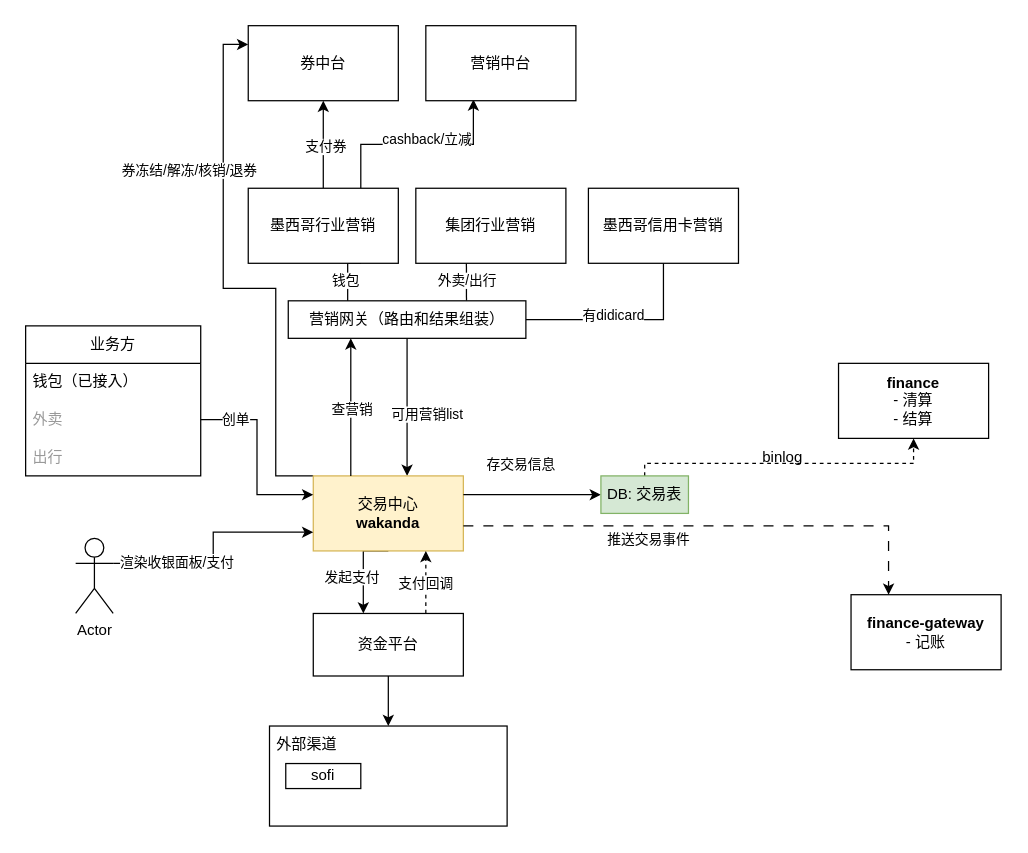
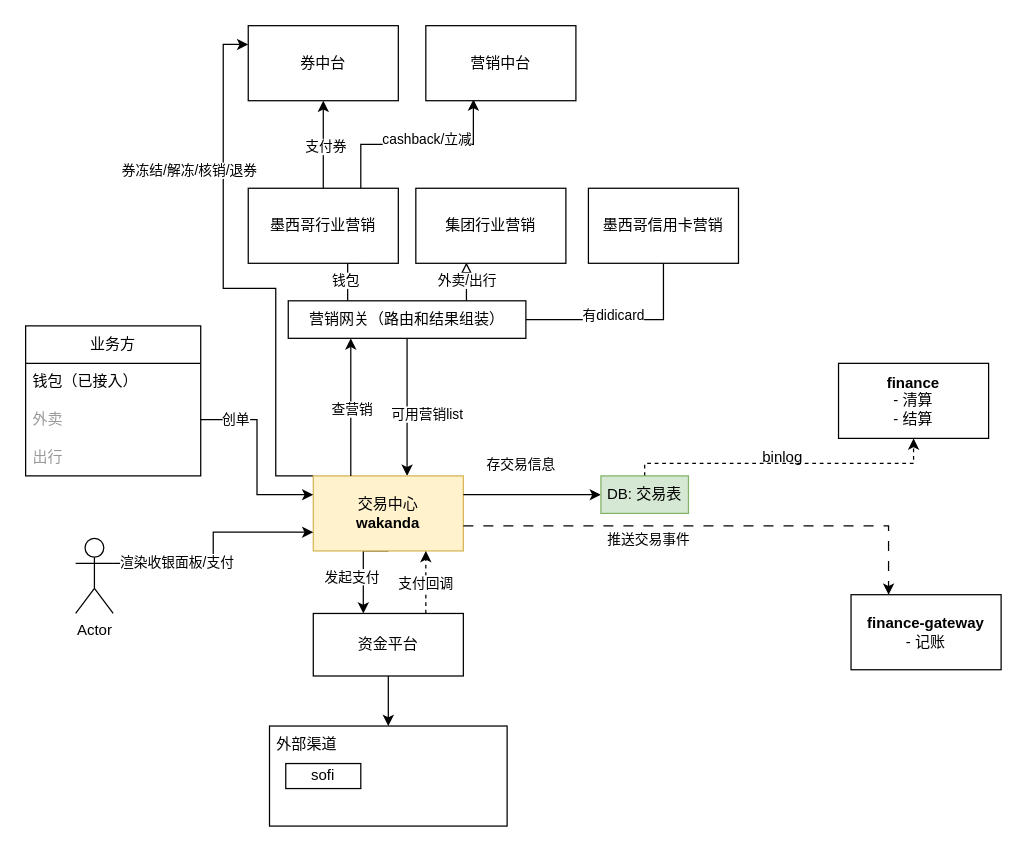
  <mxCell id="0" />
  <mxCell id="1" parent="0" />
  <mxCell id="2" style="edgeStyle=orthogonalEdgeStyle;rounded=0;orthogonalLoop=1;jettySize=auto;html=1;entryX=0.625;entryY=0;entryDx=0;entryDy=0;entryPerimeter=0;" parent="1" source="8" target="14" edge="1"><mxGeometry relative="1" as="geometry" /></mxCell>
  <mxCell id="3" value="可用营销list" style="edgeLabel;html=1;align=center;verticalAlign=middle;resizable=0;points=[];" parent="2" vertex="1" connectable="0"><mxGeometry x="-0.069" relative="1" as="geometry"><mxPoint x="15" y="9" as="offset" /></mxGeometry></mxCell>
- <mxCell id="4" style="edgeStyle=orthogonalEdgeStyle;rounded=0;orthogonalLoop=1;jettySize=auto;html=1;exitX=0.75;exitY=0;exitDx=0;exitDy=0;entryX=0.337;entryY=0.989;entryDx=0;entryDy=0;entryPerimeter=0;strokeColor=default;endArrow=none;endFill=0;" parent="1" source="8" target="42" edge="1"><mxGeometry relative="1" as="geometry" /></mxCell>
+ <mxCell id="4" style="edgeStyle=orthogonalEdgeStyle;rounded=0;orthogonalLoop=1;jettySize=auto;html=1;exitX=0.75;exitY=0;exitDx=0;exitDy=0;entryX=0.337;entryY=0.989;entryDx=0;entryDy=0;entryPerimeter=0;strokeColor=default;endArrow=block;endFill=0;" parent="1" source="8" target="42" edge="1"><mxGeometry relative="1" as="geometry" /></mxCell>
  <mxCell id="5" value="外卖/出行" style="edgeLabel;html=1;align=center;verticalAlign=middle;resizable=0;points=[];" parent="4" vertex="1" connectable="0"><mxGeometry x="0.078" relative="1" as="geometry"><mxPoint as="offset" /></mxGeometry></mxCell>
  <mxCell id="6" style="edgeStyle=orthogonalEdgeStyle;rounded=0;orthogonalLoop=1;jettySize=auto;html=1;exitX=1;exitY=0.5;exitDx=0;exitDy=0;endArrow=none;endFill=0;" parent="1" source="8" target="50" edge="1"><mxGeometry relative="1" as="geometry" /></mxCell>
  <mxCell id="7" value="有didicard" style="edgeLabel;html=1;align=center;verticalAlign=middle;resizable=0;points=[];" parent="6" vertex="1" connectable="0"><mxGeometry x="-0.11" y="4" relative="1" as="geometry"><mxPoint as="offset" /></mxGeometry></mxCell>
  <mxCell id="8" value="营销网关（路由和结果组装）" style="rounded=0;whiteSpace=wrap;html=1;" parent="1" vertex="1"><mxGeometry x="230" y="240" width="190" height="30" as="geometry" /></mxCell>
  <mxCell id="9" value="&lt;b&gt;finance&lt;/b&gt;&lt;br&gt;- 清算&lt;br&gt;- 结算" style="rounded=0;whiteSpace=wrap;html=1;" parent="1" vertex="1"><mxGeometry x="670" y="290" width="120" height="60" as="geometry" /></mxCell>
  <mxCell id="10" style="edgeStyle=orthogonalEdgeStyle;rounded=0;orthogonalLoop=1;jettySize=auto;html=1;exitX=0.5;exitY=1;exitDx=0;exitDy=0;" parent="1" source="14" target="46" edge="1"><mxGeometry relative="1" as="geometry"><Array as="points"><mxPoint x="290" y="440" /></Array></mxGeometry></mxCell>
  <mxCell id="11" value="发起支付" style="edgeLabel;html=1;align=center;verticalAlign=middle;resizable=0;points=[];" parent="10" vertex="1" connectable="0"><mxGeometry x="-0.44" y="2" relative="1" as="geometry"><mxPoint x="-12" y="20" as="offset" /></mxGeometry></mxCell>
  <mxCell id="12" style="edgeStyle=orthogonalEdgeStyle;rounded=0;orthogonalLoop=1;jettySize=auto;html=1;exitX=0;exitY=0;exitDx=0;exitDy=0;entryX=0;entryY=0.25;entryDx=0;entryDy=0;" parent="1" source="14" target="25" edge="1"><mxGeometry relative="1" as="geometry"><Array as="points"><mxPoint x="220" y="380" /><mxPoint x="220" y="230" /><mxPoint x="178" y="230" /><mxPoint x="178" y="35" /></Array></mxGeometry></mxCell>
  <mxCell id="13" value="券冻结/解冻/核销/退券" style="edgeLabel;html=1;align=center;verticalAlign=middle;resizable=0;points=[];" parent="12" vertex="1" connectable="0"><mxGeometry x="0.451" y="3" relative="1" as="geometry"><mxPoint x="-25" as="offset" /></mxGeometry></mxCell>
  <mxCell id="14" value="交易中心&lt;br&gt;&lt;b&gt;wakanda&lt;/b&gt;" style="rounded=0;whiteSpace=wrap;html=1;fillColor=#fff2cc;strokeColor=#d6b656;" parent="1" vertex="1"><mxGeometry x="250" y="380" width="120" height="60" as="geometry" /></mxCell>
  <mxCell id="15" value="&lt;div&gt;&lt;b&gt;finance-gateway&lt;/b&gt;&lt;/div&gt;&lt;div&gt;&lt;span style=&quot;background-color: initial;&quot;&gt;- 记账&lt;/span&gt;&lt;/div&gt;&lt;div&gt;&lt;/div&gt;&lt;div&gt;&lt;/div&gt;" style="rounded=0;whiteSpace=wrap;html=1;" parent="1" vertex="1"><mxGeometry x="680" y="475" width="120" height="60" as="geometry" /></mxCell>
  <mxCell id="16" value="" style="endArrow=classic;html=1;rounded=0;exitX=0.25;exitY=0;exitDx=0;exitDy=0;" parent="1" source="14" edge="1"><mxGeometry width="50" height="50" relative="1" as="geometry"><mxPoint x="390" y="450" as="sourcePoint" /><mxPoint x="280" y="270" as="targetPoint" /></mxGeometry></mxCell>
  <mxCell id="17" value="查营销" style="edgeLabel;html=1;align=center;verticalAlign=middle;resizable=0;points=[];" parent="16" vertex="1" connectable="0"><mxGeometry x="-0.019" relative="1" as="geometry"><mxPoint as="offset" /></mxGeometry></mxCell>
  <mxCell id="18" value="" style="endArrow=classic;html=1;rounded=0;entryX=0.25;entryY=0;entryDx=0;entryDy=0;dashed=1;dashPattern=8 8;" parent="1" target="15" edge="1"><mxGeometry width="50" height="50" relative="1" as="geometry"><mxPoint x="370" y="420" as="sourcePoint" /><mxPoint x="660" y="475" as="targetPoint" /><Array as="points"><mxPoint x="710" y="420" /></Array></mxGeometry></mxCell>
  <mxCell id="19" value="推送交易事件" style="edgeLabel;html=1;align=center;verticalAlign=middle;resizable=0;points=[];" parent="18" vertex="1" connectable="0"><mxGeometry x="-0.329" relative="1" as="geometry"><mxPoint x="14" y="10" as="offset" /></mxGeometry></mxCell>
  <mxCell id="20" value="" style="endArrow=classic;html=1;rounded=0;exitX=1;exitY=0.25;exitDx=0;exitDy=0;entryX=0;entryY=0.5;entryDx=0;entryDy=0;" parent="1" source="14" target="23" edge="1"><mxGeometry width="50" height="50" relative="1" as="geometry"><mxPoint x="370" y="400" as="sourcePoint" /><mxPoint x="690" y="350" as="targetPoint" /><Array as="points" /></mxGeometry></mxCell>
  <mxCell id="21" value="存交易信息" style="edgeLabel;html=1;align=center;verticalAlign=middle;resizable=0;points=[];" parent="20" vertex="1" connectable="0"><mxGeometry x="-0.235" y="2" relative="1" as="geometry"><mxPoint x="3" y="-23" as="offset" /></mxGeometry></mxCell>
  <mxCell id="22" style="edgeStyle=orthogonalEdgeStyle;rounded=0;orthogonalLoop=1;jettySize=auto;html=1;exitX=0.5;exitY=0;exitDx=0;exitDy=0;entryX=0.5;entryY=1;entryDx=0;entryDy=0;dashed=1;" parent="1" source="23" target="9" edge="1"><mxGeometry relative="1" as="geometry"><Array as="points"><mxPoint x="515" y="370" /><mxPoint x="730" y="370" /></Array></mxGeometry></mxCell>
  <mxCell id="23" value="DB: 交易表" style="whiteSpace=wrap;html=1;fillColor=#d5e8d4;strokeColor=#82b366;" parent="1" vertex="1"><mxGeometry x="480" y="380" width="70" height="30" as="geometry" /></mxCell>
  <mxCell id="24" value="binlog" style="text;html=1;align=center;verticalAlign=middle;resizable=0;points=[];autosize=1;strokeColor=none;fillColor=none;" parent="1" vertex="1"><mxGeometry x="595" y="350" width="60" height="30" as="geometry" /></mxCell>
  <mxCell id="25" value="券中台" style="rounded=0;whiteSpace=wrap;html=1;" parent="1" vertex="1"><mxGeometry x="198" y="20" width="120" height="60" as="geometry" /></mxCell>
  <mxCell id="26" value="业务方" style="swimlane;fontStyle=0;childLayout=stackLayout;horizontal=1;startSize=30;horizontalStack=0;resizeParent=1;resizeParentMax=0;resizeLast=0;collapsible=1;marginBottom=0;whiteSpace=wrap;html=1;" parent="1" vertex="1"><mxGeometry x="20" y="260" width="140" height="120" as="geometry"><mxRectangle x="20" y="300" width="80" height="30" as="alternateBounds" /></mxGeometry></mxCell>
  <mxCell id="27" value="钱包（已接入）" style="text;strokeColor=none;fillColor=none;align=left;verticalAlign=middle;spacingLeft=4;spacingRight=4;overflow=hidden;points=[[0,0.5],[1,0.5]];portConstraint=eastwest;rotatable=0;whiteSpace=wrap;html=1;" parent="26" vertex="1"><mxGeometry y="30" width="140" height="30" as="geometry" /></mxCell>
  <mxCell id="28" value="&lt;font color=&quot;#999999&quot;&gt;外卖&lt;/font&gt;" style="text;strokeColor=none;fillColor=none;align=left;verticalAlign=middle;spacingLeft=4;spacingRight=4;overflow=hidden;points=[[0,0.5],[1,0.5]];portConstraint=eastwest;rotatable=0;whiteSpace=wrap;html=1;" parent="26" vertex="1"><mxGeometry y="60" width="140" height="30" as="geometry" /></mxCell>
  <mxCell id="29" value="&lt;font color=&quot;#999999&quot;&gt;出行&lt;/font&gt;" style="text;strokeColor=none;fillColor=none;align=left;verticalAlign=middle;spacingLeft=4;spacingRight=4;overflow=hidden;points=[[0,0.5],[1,0.5]];portConstraint=eastwest;rotatable=0;whiteSpace=wrap;html=1;" parent="26" vertex="1"><mxGeometry y="90" width="140" height="30" as="geometry" /></mxCell>
  <mxCell id="30" style="edgeStyle=orthogonalEdgeStyle;rounded=0;orthogonalLoop=1;jettySize=auto;html=1;exitX=1;exitY=0.5;exitDx=0;exitDy=0;entryX=0;entryY=0.25;entryDx=0;entryDy=0;" parent="1" source="28" target="14" edge="1"><mxGeometry relative="1" as="geometry" /></mxCell>
  <mxCell id="31" value="创单" style="edgeLabel;html=1;align=center;verticalAlign=middle;resizable=0;points=[];" parent="30" vertex="1" connectable="0"><mxGeometry x="-0.64" y="1" relative="1" as="geometry"><mxPoint as="offset" /></mxGeometry></mxCell>
  <mxCell id="32" style="edgeStyle=orthogonalEdgeStyle;rounded=0;orthogonalLoop=1;jettySize=auto;html=1;exitX=1;exitY=0.333;exitDx=0;exitDy=0;exitPerimeter=0;entryX=0;entryY=0.75;entryDx=0;entryDy=0;" parent="1" source="34" target="14" edge="1"><mxGeometry relative="1" as="geometry" /></mxCell>
  <mxCell id="33" value="渲染收银面板/支付" style="edgeLabel;html=1;align=center;verticalAlign=middle;resizable=0;points=[];" parent="32" vertex="1" connectable="0"><mxGeometry x="-0.46" y="1" relative="1" as="geometry"><mxPoint as="offset" /></mxGeometry></mxCell>
  <mxCell id="34" value="Actor" style="shape=umlActor;verticalLabelPosition=bottom;verticalAlign=top;html=1;outlineConnect=0;" parent="1" vertex="1"><mxGeometry x="60" y="430" width="30" height="60" as="geometry" /></mxCell>
  <mxCell id="35" style="edgeStyle=orthogonalEdgeStyle;rounded=0;orthogonalLoop=1;jettySize=auto;html=1;exitX=0.75;exitY=0;exitDx=0;exitDy=0;entryX=0.317;entryY=0.983;entryDx=0;entryDy=0;entryPerimeter=0;" parent="1" source="41" target="51" edge="1"><mxGeometry relative="1" as="geometry" /></mxCell>
  <mxCell id="36" value="cashback/立减" style="edgeLabel;html=1;align=center;verticalAlign=middle;resizable=0;points=[];" parent="35" vertex="1" connectable="0"><mxGeometry x="0.23" relative="1" as="geometry"><mxPoint x="-12" y="-5" as="offset" /></mxGeometry></mxCell>
  <mxCell id="37" style="edgeStyle=orthogonalEdgeStyle;rounded=0;orthogonalLoop=1;jettySize=auto;html=1;exitX=0.75;exitY=1;exitDx=0;exitDy=0;entryX=0.25;entryY=0;entryDx=0;entryDy=0;endArrow=none;endFill=0;" parent="1" source="41" target="8" edge="1"><mxGeometry relative="1" as="geometry" /></mxCell>
  <mxCell id="38" value="钱包" style="edgeLabel;html=1;align=center;verticalAlign=middle;resizable=0;points=[];" parent="37" vertex="1" connectable="0"><mxGeometry x="0.161" y="-2" relative="1" as="geometry"><mxPoint as="offset" /></mxGeometry></mxCell>
  <mxCell id="39" style="edgeStyle=orthogonalEdgeStyle;rounded=0;orthogonalLoop=1;jettySize=auto;html=1;exitX=0.5;exitY=0;exitDx=0;exitDy=0;entryX=0.5;entryY=1;entryDx=0;entryDy=0;" parent="1" source="41" target="25" edge="1"><mxGeometry relative="1" as="geometry" /></mxCell>
  <mxCell id="40" value="支付券" style="edgeLabel;html=1;align=center;verticalAlign=middle;resizable=0;points=[];" parent="39" vertex="1" connectable="0"><mxGeometry x="-0.029" y="-1" relative="1" as="geometry"><mxPoint as="offset" /></mxGeometry></mxCell>
  <mxCell id="41" value="墨西哥行业营销" style="rounded=0;whiteSpace=wrap;html=1;" parent="1" vertex="1"><mxGeometry x="198" y="150" width="120" height="60" as="geometry" /></mxCell>
  <mxCell id="42" value="集团行业营销" style="rounded=0;whiteSpace=wrap;html=1;" parent="1" vertex="1"><mxGeometry x="332" y="150" width="120" height="60" as="geometry" /></mxCell>
  <mxCell id="43" style="edgeStyle=orthogonalEdgeStyle;rounded=0;orthogonalLoop=1;jettySize=auto;html=1;exitX=0.5;exitY=1;exitDx=0;exitDy=0;entryX=0.5;entryY=0;entryDx=0;entryDy=0;" parent="1" source="46" target="47" edge="1"><mxGeometry relative="1" as="geometry" /></mxCell>
  <mxCell id="44" style="edgeStyle=orthogonalEdgeStyle;rounded=0;orthogonalLoop=1;jettySize=auto;html=1;exitX=0.75;exitY=0;exitDx=0;exitDy=0;entryX=0.75;entryY=1;entryDx=0;entryDy=0;dashed=1;" parent="1" source="46" target="14" edge="1"><mxGeometry relative="1" as="geometry" /></mxCell>
  <mxCell id="45" value="支付回调" style="edgeLabel;html=1;align=center;verticalAlign=middle;resizable=0;points=[];" parent="44" vertex="1" connectable="0"><mxGeometry y="1" relative="1" as="geometry"><mxPoint as="offset" /></mxGeometry></mxCell>
  <mxCell id="46" value="资金平台" style="rounded=0;whiteSpace=wrap;html=1;" parent="1" vertex="1"><mxGeometry x="250" y="490" width="120" height="50" as="geometry" /></mxCell>
  <mxCell id="47" value="" style="rounded=0;whiteSpace=wrap;html=1;" parent="1" vertex="1"><mxGeometry x="215" y="580" width="190" height="80" as="geometry" /></mxCell>
  <mxCell id="48" value="sofi" style="rounded=0;whiteSpace=wrap;html=1;" parent="1" vertex="1"><mxGeometry x="228" y="610" width="60" height="20" as="geometry" /></mxCell>
  <mxCell id="49" value="外部渠道" style="text;html=1;strokeColor=none;fillColor=none;align=center;verticalAlign=middle;whiteSpace=wrap;rounded=0;" parent="1" vertex="1"><mxGeometry x="215" y="580" width="60" height="30" as="geometry" /></mxCell>
  <mxCell id="50" value="墨西哥信用卡营销" style="rounded=0;whiteSpace=wrap;html=1;" parent="1" vertex="1"><mxGeometry x="470" y="150" width="120" height="60" as="geometry" /></mxCell>
  <mxCell id="51" value="营销中台" style="rounded=0;whiteSpace=wrap;html=1;" parent="1" vertex="1"><mxGeometry x="340" y="20" width="120" height="60" as="geometry" /></mxCell>
